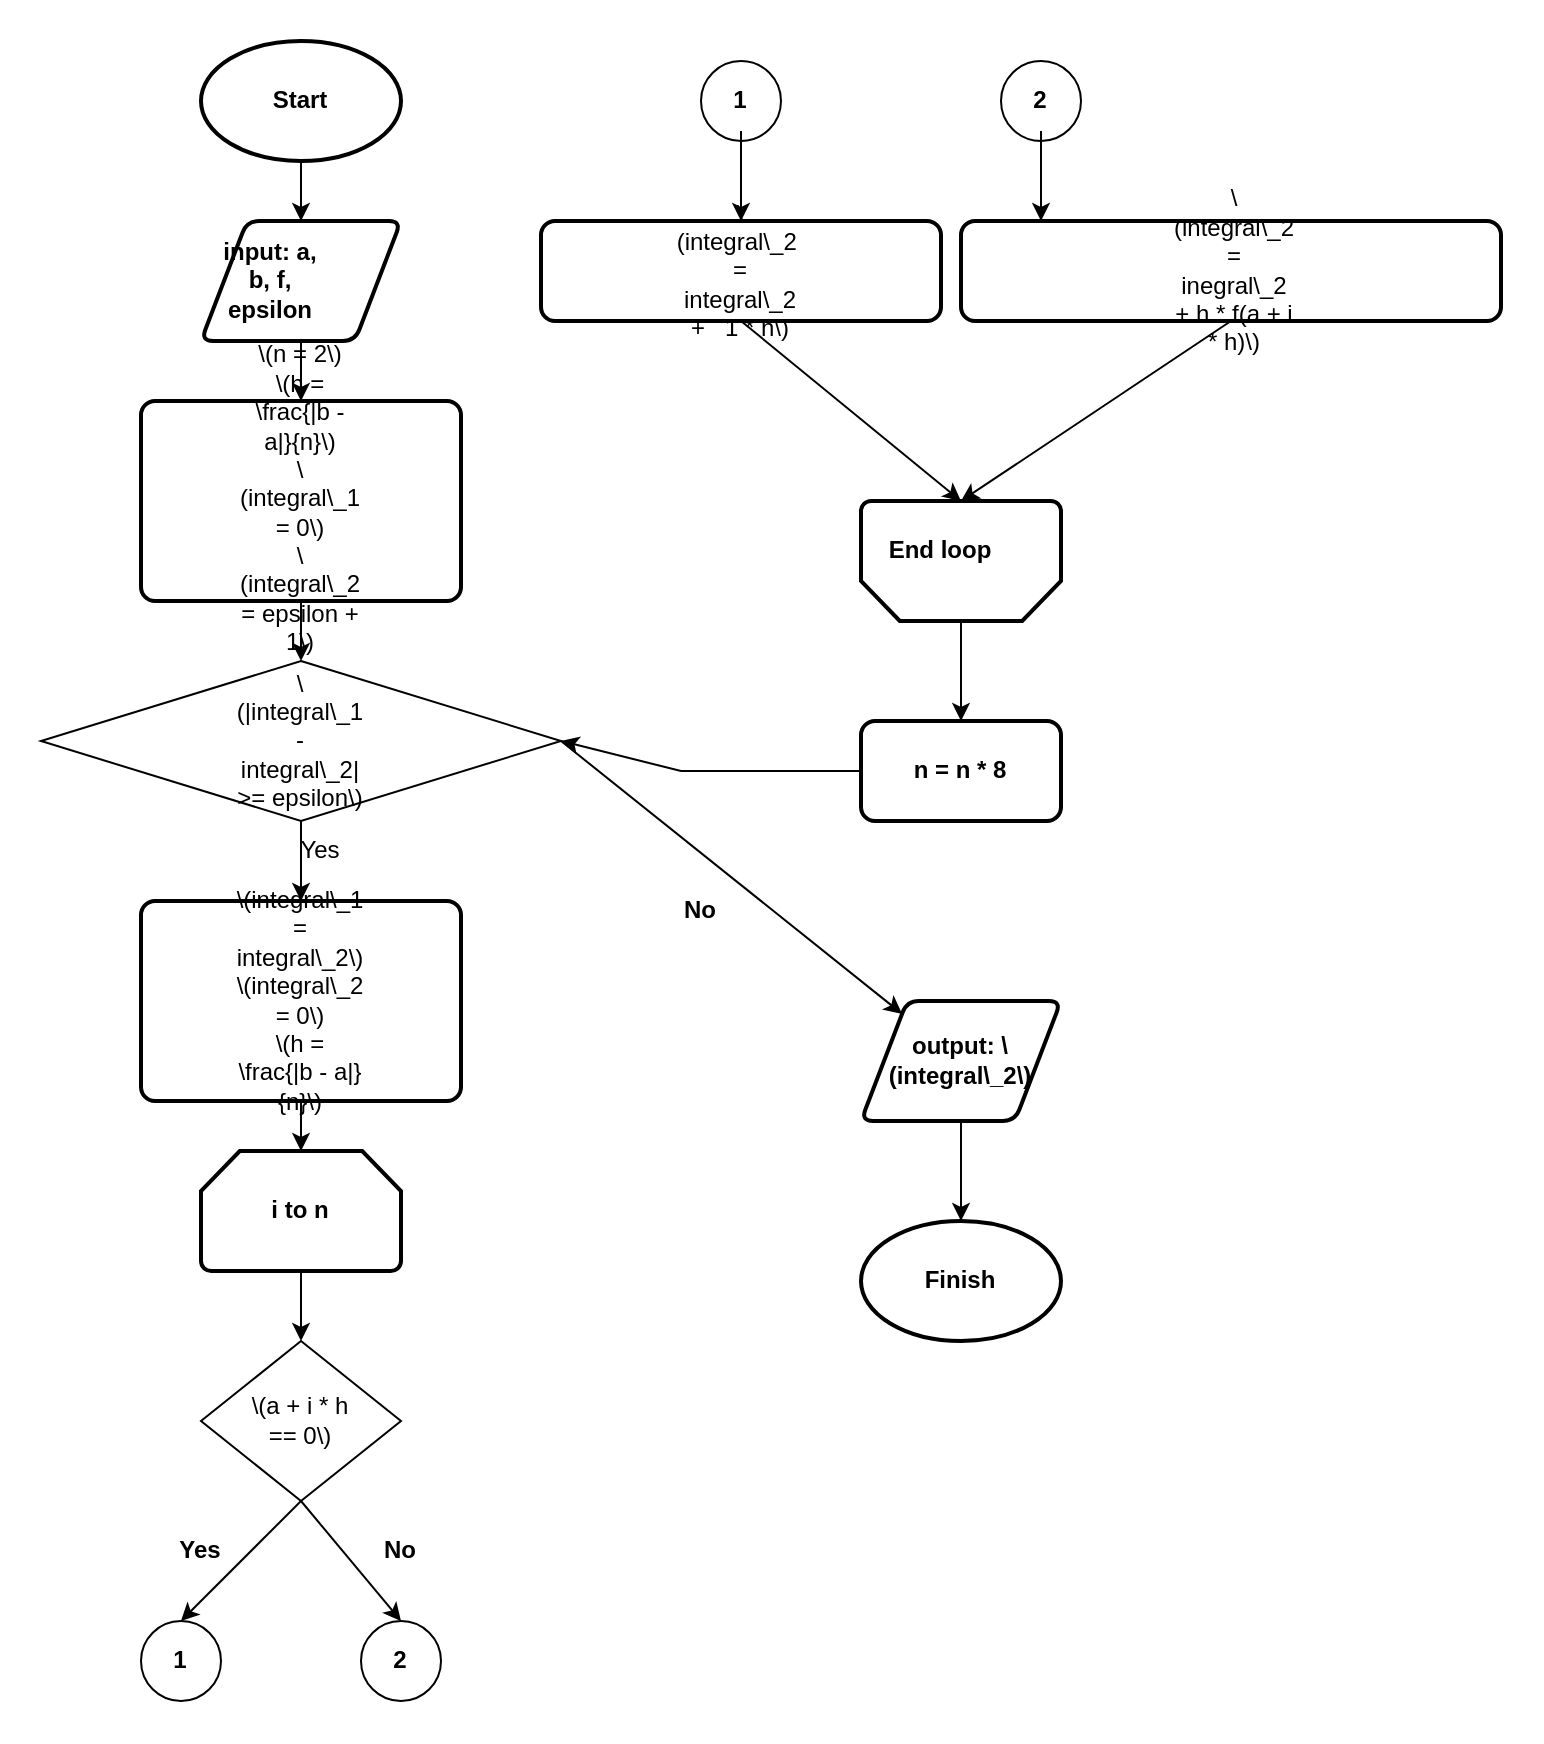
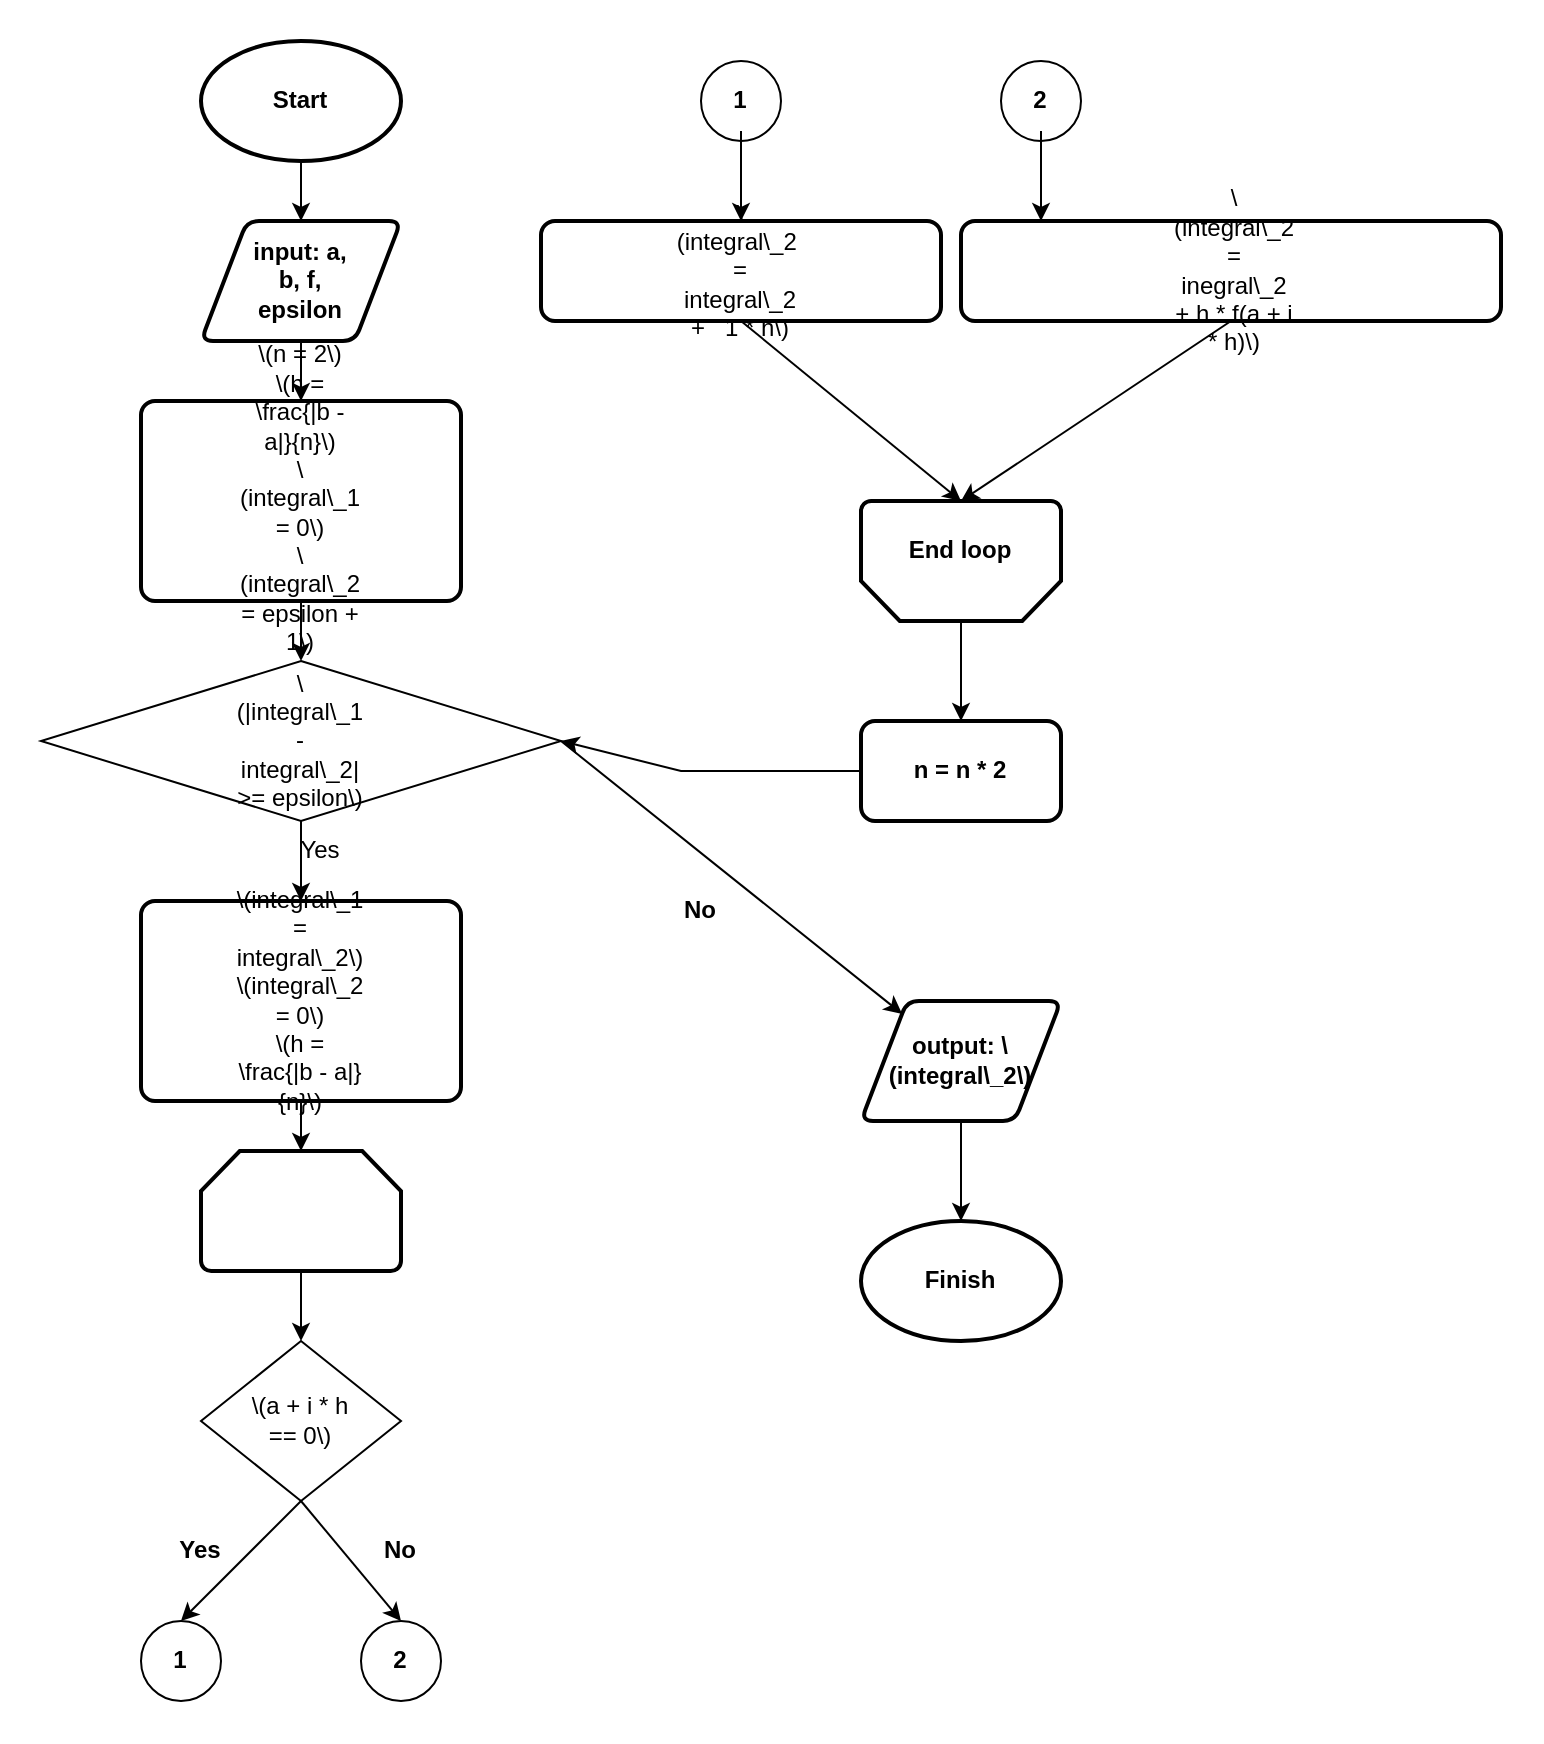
  <mxCell id="0" />
  <mxCell id="1" parent="0" />
  <mxCell id="2" value="" style="strokeWidth=2;html=1;shape=mxgraph.flowchart.start_1;whiteSpace=wrap;" vertex="1" parent="1"><mxGeometry x="100" y="20" width="100" height="60" as="geometry" /></mxCell>
  <mxCell id="3" value="&lt;b&gt;Start&lt;/b&gt;" style="text;html=1;align=center;verticalAlign=middle;whiteSpace=wrap;rounded=0;" vertex="1" parent="1"><mxGeometry x="120" y="35" width="60" height="30" as="geometry" /></mxCell>
  <mxCell id="4" value="" style="endArrow=classic;html=1;rounded=0;exitX=0.5;exitY=1;exitDx=0;exitDy=0;exitPerimeter=0;" edge="1" parent="1" source="2"><mxGeometry width="50" height="50" relative="1" as="geometry"><mxPoint x="140" y="270" as="sourcePoint" /><mxPoint x="150" y="110" as="targetPoint" /></mxGeometry></mxCell>
  <mxCell id="5" value="" style="shape=parallelogram;html=1;strokeWidth=2;perimeter=parallelogramPerimeter;whiteSpace=wrap;rounded=1;arcSize=12;size=0.23;" vertex="1" parent="1"><mxGeometry x="100" y="110" width="100" height="60" as="geometry" /></mxCell>
- <mxCell id="6" value="&lt;b&gt;input: a, b, f, epsilon&lt;/b&gt;" style="text;html=1;align=center;verticalAlign=middle;whiteSpace=wrap;rounded=0;" vertex="1" parent="1"><mxGeometry x="105" y="125" width="60" height="30" as="geometry" /></mxCell>
+ <mxCell id="6" value="&lt;b&gt;input: a, b, f, epsilon&lt;/b&gt;" style="text;html=1;align=center;verticalAlign=middle;whiteSpace=wrap;rounded=0;" vertex="1" parent="1"><mxGeometry x="120" y="125" width="60" height="30" as="geometry" /></mxCell>
  <mxCell id="7" value="" style="endArrow=classic;html=1;rounded=0;exitX=0.5;exitY=1;exitDx=0;exitDy=0;" edge="1" parent="1" source="5"><mxGeometry width="50" height="50" relative="1" as="geometry"><mxPoint x="130" y="270" as="sourcePoint" /><mxPoint x="150" y="200" as="targetPoint" /></mxGeometry></mxCell>
  <mxCell id="8" value="" style="rounded=1;whiteSpace=wrap;html=1;absoluteArcSize=1;arcSize=14;strokeWidth=2;" vertex="1" parent="1"><mxGeometry x="70" y="200" width="160" height="100" as="geometry" /></mxCell>
  <mxCell id="9" value="&lt;div&gt;&lt;div&gt;\(n = 2\)&lt;/div&gt;&lt;/div&gt;&lt;div&gt;\(h = \frac{|b - a|}{n}\)&lt;/div&gt;&lt;div&gt;\(integral\_1 = 0\)&lt;/div&gt;&lt;div&gt;\(integral\_2 = epsilon + 1\)&lt;/div&gt;" style="text;html=1;align=center;verticalAlign=middle;whiteSpace=wrap;rounded=0;" vertex="1" parent="1"><mxGeometry x="120" y="234" width="60" height="30" as="geometry" /></mxCell>
  <mxCell id="10" value="" style="rhombus;whiteSpace=wrap;html=1;" vertex="1" parent="1"><mxGeometry x="20" y="330" width="260" height="80" as="geometry" /></mxCell>
  <mxCell id="11" value="" style="endArrow=classic;html=1;rounded=0;exitX=0.5;exitY=1;exitDx=0;exitDy=0;entryX=0.5;entryY=0;entryDx=0;entryDy=0;" edge="1" parent="1" source="8" target="10"><mxGeometry width="50" height="50" relative="1" as="geometry"><mxPoint x="130" y="300" as="sourcePoint" /><mxPoint x="180" y="250" as="targetPoint" /></mxGeometry></mxCell>
  <mxCell id="12" value="\(|integral\_1 - integral\_2| &amp;gt;= epsilon\)" style="text;html=1;align=center;verticalAlign=middle;whiteSpace=wrap;rounded=0;" vertex="1" parent="1"><mxGeometry x="120" y="355" width="60" height="30" as="geometry" /></mxCell>
  <mxCell id="13" value="" style="endArrow=classic;html=1;rounded=0;exitX=0.5;exitY=1;exitDx=0;exitDy=0;" edge="1" parent="1" source="10"><mxGeometry width="50" height="50" relative="1" as="geometry"><mxPoint x="110" y="360" as="sourcePoint" /><mxPoint x="150" y="450" as="targetPoint" /></mxGeometry></mxCell>
  <mxCell id="14" value="Yes" style="text;html=1;align=center;verticalAlign=middle;whiteSpace=wrap;rounded=0;" vertex="1" parent="1"><mxGeometry x="130" y="410" width="60" height="30" as="geometry" /></mxCell>
  <mxCell id="15" value="" style="rounded=1;whiteSpace=wrap;html=1;absoluteArcSize=1;arcSize=14;strokeWidth=2;" vertex="1" parent="1"><mxGeometry x="70" y="450" width="160" height="100" as="geometry" /></mxCell>
  <mxCell id="16" value="\(integral\_1 = integral\_2\)&lt;div&gt;\(integral\_2 = 0\)&lt;/div&gt;&lt;div&gt;\(h = \frac{|b - a|}{n}\)&lt;/div&gt;" style="text;html=1;align=center;verticalAlign=middle;whiteSpace=wrap;rounded=0;" vertex="1" parent="1"><mxGeometry x="120" y="485" width="60" height="30" as="geometry" /></mxCell>
  <mxCell id="17" value="" style="strokeWidth=2;html=1;shape=mxgraph.flowchart.loop_limit;whiteSpace=wrap;" vertex="1" parent="1"><mxGeometry x="100" y="575" width="100" height="60" as="geometry" /></mxCell>
  <mxCell id="18" value="" style="endArrow=classic;html=1;rounded=0;exitX=0.5;exitY=1;exitDx=0;exitDy=0;entryX=0.5;entryY=0;entryDx=0;entryDy=0;entryPerimeter=0;" edge="1" parent="1" source="15" target="17"><mxGeometry width="50" height="50" relative="1" as="geometry"><mxPoint x="110" y="510" as="sourcePoint" /><mxPoint x="160" y="460" as="targetPoint" /></mxGeometry></mxCell>
- <mxCell id="19" value="&lt;b&gt;i to n&lt;/b&gt;" style="text;html=1;align=center;verticalAlign=middle;whiteSpace=wrap;rounded=0;" vertex="1" parent="1"><mxGeometry x="120" y="590" width="60" height="30" as="geometry" /></mxCell>
  <mxCell id="20" value="" style="endArrow=classic;html=1;rounded=0;exitX=0.5;exitY=1;exitDx=0;exitDy=0;exitPerimeter=0;" edge="1" parent="1" source="17"><mxGeometry width="50" height="50" relative="1" as="geometry"><mxPoint x="110" y="670" as="sourcePoint" /><mxPoint x="150" y="670" as="targetPoint" /></mxGeometry></mxCell>
  <mxCell id="21" value="" style="rhombus;whiteSpace=wrap;html=1;" vertex="1" parent="1"><mxGeometry x="100" y="670" width="100" height="80" as="geometry" /></mxCell>
  <mxCell id="22" value="\(a + i * h == 0\)" style="text;html=1;align=center;verticalAlign=middle;whiteSpace=wrap;rounded=0;" vertex="1" parent="1"><mxGeometry x="120" y="695" width="60" height="30" as="geometry" /></mxCell>
  <mxCell id="23" value="" style="endArrow=classic;html=1;rounded=0;exitX=0.5;exitY=1;exitDx=0;exitDy=0;" edge="1" parent="1" source="21"><mxGeometry width="50" height="50" relative="1" as="geometry"><mxPoint x="130" y="760" as="sourcePoint" /><mxPoint x="90" y="810" as="targetPoint" /></mxGeometry></mxCell>
  <mxCell id="24" value="" style="ellipse;whiteSpace=wrap;html=1;aspect=fixed;" vertex="1" parent="1"><mxGeometry x="70" y="810" width="40" height="40" as="geometry" /></mxCell>
  <mxCell id="25" value="&lt;b&gt;1&lt;/b&gt;" style="text;html=1;align=center;verticalAlign=middle;whiteSpace=wrap;rounded=0;" vertex="1" parent="1"><mxGeometry x="60" y="815" width="60" height="30" as="geometry" /></mxCell>
  <mxCell id="26" value="" style="ellipse;whiteSpace=wrap;html=1;aspect=fixed;" vertex="1" parent="1"><mxGeometry x="180" y="810" width="40" height="40" as="geometry" /></mxCell>
  <mxCell id="27" value="&lt;b&gt;2&lt;/b&gt;" style="text;html=1;align=center;verticalAlign=middle;whiteSpace=wrap;rounded=0;" vertex="1" parent="1"><mxGeometry x="170" y="815" width="60" height="30" as="geometry" /></mxCell>
  <mxCell id="28" value="" style="endArrow=classic;html=1;rounded=0;exitX=0.5;exitY=1;exitDx=0;exitDy=0;" edge="1" parent="1" source="21"><mxGeometry width="50" height="50" relative="1" as="geometry"><mxPoint x="110" y="660" as="sourcePoint" /><mxPoint x="200" y="810" as="targetPoint" /></mxGeometry></mxCell>
  <mxCell id="29" value="" style="ellipse;whiteSpace=wrap;html=1;aspect=fixed;" vertex="1" parent="1"><mxGeometry x="350" y="30" width="40" height="40" as="geometry" /></mxCell>
  <mxCell id="30" value="&lt;b&gt;1&lt;/b&gt;" style="text;html=1;align=center;verticalAlign=middle;whiteSpace=wrap;rounded=0;" vertex="1" parent="1"><mxGeometry x="340" y="35" width="60" height="30" as="geometry" /></mxCell>
  <mxCell id="31" value="" style="ellipse;whiteSpace=wrap;html=1;aspect=fixed;" vertex="1" parent="1"><mxGeometry x="500" y="30" width="40" height="40" as="geometry" /></mxCell>
  <mxCell id="32" value="&lt;b&gt;2&lt;/b&gt;" style="text;html=1;align=center;verticalAlign=middle;whiteSpace=wrap;rounded=0;" vertex="1" parent="1"><mxGeometry x="490" y="35" width="60" height="30" as="geometry" /></mxCell>
  <mxCell id="33" value="&lt;b&gt;Yes&lt;/b&gt;" style="text;html=1;align=center;verticalAlign=middle;whiteSpace=wrap;rounded=0;" vertex="1" parent="1"><mxGeometry x="70" y="760" width="60" height="30" as="geometry" /></mxCell>
  <mxCell id="34" value="&lt;b&gt;No&lt;/b&gt;" style="text;html=1;align=center;verticalAlign=middle;whiteSpace=wrap;rounded=0;" vertex="1" parent="1"><mxGeometry x="170" y="760" width="60" height="30" as="geometry" /></mxCell>
  <mxCell id="35" value="" style="endArrow=classic;html=1;rounded=0;exitX=0.5;exitY=1;exitDx=0;exitDy=0;" edge="1" parent="1" source="30"><mxGeometry width="50" height="50" relative="1" as="geometry"><mxPoint x="390" y="150" as="sourcePoint" /><mxPoint x="370" y="110" as="targetPoint" /></mxGeometry></mxCell>
  <mxCell id="36" value="" style="endArrow=classic;html=1;rounded=0;exitX=0.5;exitY=1;exitDx=0;exitDy=0;" edge="1" parent="1" source="32"><mxGeometry width="50" height="50" relative="1" as="geometry"><mxPoint x="390" y="150" as="sourcePoint" /><mxPoint x="520" y="110" as="targetPoint" /></mxGeometry></mxCell>
  <mxCell id="37" value="" style="rounded=1;whiteSpace=wrap;html=1;absoluteArcSize=1;arcSize=14;strokeWidth=2;" vertex="1" parent="1"><mxGeometry x="270" y="110" width="200" height="50" as="geometry" /></mxCell>
  <mxCell id="38" value="" style="rounded=1;whiteSpace=wrap;html=1;absoluteArcSize=1;arcSize=14;strokeWidth=2;" vertex="1" parent="1"><mxGeometry x="480" y="110" width="270" height="50" as="geometry" /></mxCell>
  <mxCell id="39" value="\(integral\_2&amp;nbsp; = integral\_2 +&amp;nbsp; &amp;nbsp;1 * h\)" style="text;html=1;align=center;verticalAlign=middle;whiteSpace=wrap;rounded=0;" vertex="1" parent="1"><mxGeometry x="340" y="120" width="60" height="30" as="geometry" /></mxCell>
  <mxCell id="40" value="\(integral\_2 = inegral\_2 + h * f(a + i * h)\)" style="text;html=1;align=center;verticalAlign=middle;whiteSpace=wrap;rounded=0;" vertex="1" parent="1"><mxGeometry x="587" y="120" width="60" height="30" as="geometry" /></mxCell>
  <mxCell id="41" value="" style="strokeWidth=2;html=1;shape=mxgraph.flowchart.loop_limit;whiteSpace=wrap;direction=west;" vertex="1" parent="1"><mxGeometry x="430" y="250" width="100" height="60" as="geometry" /></mxCell>
  <mxCell id="42" value="" style="endArrow=classic;html=1;rounded=0;exitX=0.5;exitY=1;exitDx=0;exitDy=0;entryX=0.5;entryY=1;entryDx=0;entryDy=0;entryPerimeter=0;" edge="1" parent="1" source="37" target="41"><mxGeometry width="50" height="50" relative="1" as="geometry"><mxPoint x="410" y="260" as="sourcePoint" /><mxPoint x="460" y="210" as="targetPoint" /></mxGeometry></mxCell>
  <mxCell id="43" value="" style="endArrow=classic;html=1;rounded=0;exitX=0.5;exitY=1;exitDx=0;exitDy=0;entryX=0.5;entryY=1;entryDx=0;entryDy=0;entryPerimeter=0;" edge="1" parent="1" source="38" target="41"><mxGeometry width="50" height="50" relative="1" as="geometry"><mxPoint x="410" y="260" as="sourcePoint" /><mxPoint x="460" y="210" as="targetPoint" /></mxGeometry></mxCell>
- <mxCell id="44" value="&lt;b&gt;End loop&lt;/b&gt;" style="text;html=1;align=center;verticalAlign=middle;whiteSpace=wrap;rounded=0;" vertex="1" parent="1"><mxGeometry x="440" y="260" width="60" height="30" as="geometry" /></mxCell>
+ <mxCell id="44" value="&lt;b&gt;End loop&lt;/b&gt;" style="text;html=1;align=center;verticalAlign=middle;whiteSpace=wrap;rounded=0;" vertex="1" parent="1"><mxGeometry x="450" y="260" width="60" height="30" as="geometry" /></mxCell>
  <mxCell id="45" value="" style="endArrow=classic;html=1;rounded=0;exitX=0.5;exitY=0;exitDx=0;exitDy=0;exitPerimeter=0;" edge="1" parent="1" source="41"><mxGeometry width="50" height="50" relative="1" as="geometry"><mxPoint x="350" y="470" as="sourcePoint" /><mxPoint x="480" y="360" as="targetPoint" /></mxGeometry></mxCell>
  <mxCell id="46" value="" style="rounded=1;whiteSpace=wrap;html=1;absoluteArcSize=1;arcSize=14;strokeWidth=2;" vertex="1" parent="1"><mxGeometry x="430" y="360" width="100" height="50" as="geometry" /></mxCell>
- <mxCell id="47" value="&lt;b&gt;n = n * 8&lt;/b&gt;" style="text;html=1;align=center;verticalAlign=middle;whiteSpace=wrap;rounded=0;" vertex="1" parent="1"><mxGeometry x="450" y="370" width="60" height="30" as="geometry" /></mxCell>
+ <mxCell id="47" value="&lt;b&gt;n = n * 2&lt;/b&gt;" style="text;html=1;align=center;verticalAlign=middle;whiteSpace=wrap;rounded=0;" vertex="1" parent="1"><mxGeometry x="450" y="370" width="60" height="30" as="geometry" /></mxCell>
  <mxCell id="48" value="" style="endArrow=classic;html=1;rounded=0;exitX=0;exitY=0.5;exitDx=0;exitDy=0;entryX=1;entryY=0.5;entryDx=0;entryDy=0;" edge="1" parent="1" source="46" target="10"><mxGeometry width="50" height="50" relative="1" as="geometry"><mxPoint x="330" y="500" as="sourcePoint" /><mxPoint x="380" y="450" as="targetPoint" /><Array as="points"><mxPoint x="340" y="385" /></Array></mxGeometry></mxCell>
  <mxCell id="49" value="" style="endArrow=classic;html=1;rounded=0;exitX=1;exitY=0.5;exitDx=0;exitDy=0;" edge="1" parent="1" source="10" target="50"><mxGeometry width="50" height="50" relative="1" as="geometry"><mxPoint x="330" y="500" as="sourcePoint" /><mxPoint x="440" y="540" as="targetPoint" /></mxGeometry></mxCell>
  <mxCell id="50" value="" style="shape=parallelogram;html=1;strokeWidth=2;perimeter=parallelogramPerimeter;whiteSpace=wrap;rounded=1;arcSize=12;size=0.23;" vertex="1" parent="1"><mxGeometry x="430" y="500" width="100" height="60" as="geometry" /></mxCell>
  <mxCell id="51" value="&lt;b&gt;output: \(integral\_2\)&lt;/b&gt;" style="text;html=1;align=center;verticalAlign=middle;whiteSpace=wrap;rounded=0;" vertex="1" parent="1"><mxGeometry x="450" y="515" width="60" height="30" as="geometry" /></mxCell>
  <mxCell id="52" value="&lt;b&gt;No&lt;/b&gt;" style="text;html=1;align=center;verticalAlign=middle;whiteSpace=wrap;rounded=0;" vertex="1" parent="1"><mxGeometry x="320" y="440" width="60" height="30" as="geometry" /></mxCell>
  <mxCell id="53" value="" style="endArrow=classic;html=1;rounded=0;exitX=0.5;exitY=1;exitDx=0;exitDy=0;" edge="1" parent="1" source="50" target="54"><mxGeometry width="50" height="50" relative="1" as="geometry"><mxPoint x="330" y="500" as="sourcePoint" /><mxPoint x="480" y="610" as="targetPoint" /></mxGeometry></mxCell>
  <mxCell id="54" value="" style="strokeWidth=2;html=1;shape=mxgraph.flowchart.start_1;whiteSpace=wrap;" vertex="1" parent="1"><mxGeometry x="430" y="610" width="100" height="60" as="geometry" /></mxCell>
  <mxCell id="55" value="&lt;b&gt;Finish&lt;/b&gt;" style="text;html=1;align=center;verticalAlign=middle;whiteSpace=wrap;rounded=0;" vertex="1" parent="1"><mxGeometry x="450" y="625" width="60" height="30" as="geometry" /></mxCell>
